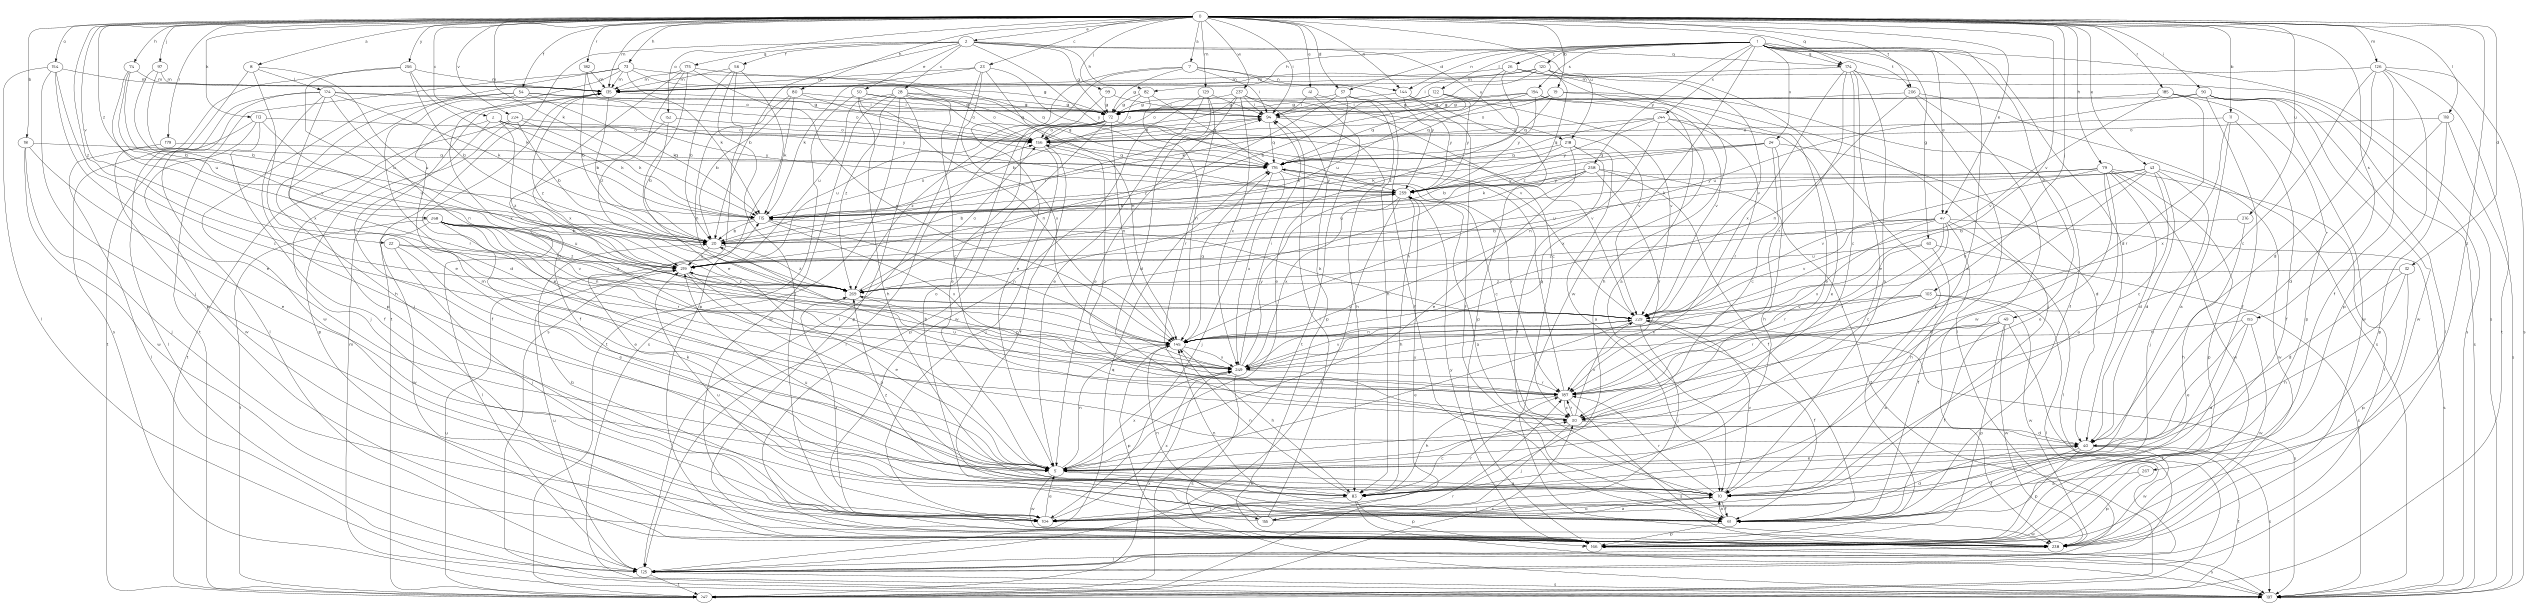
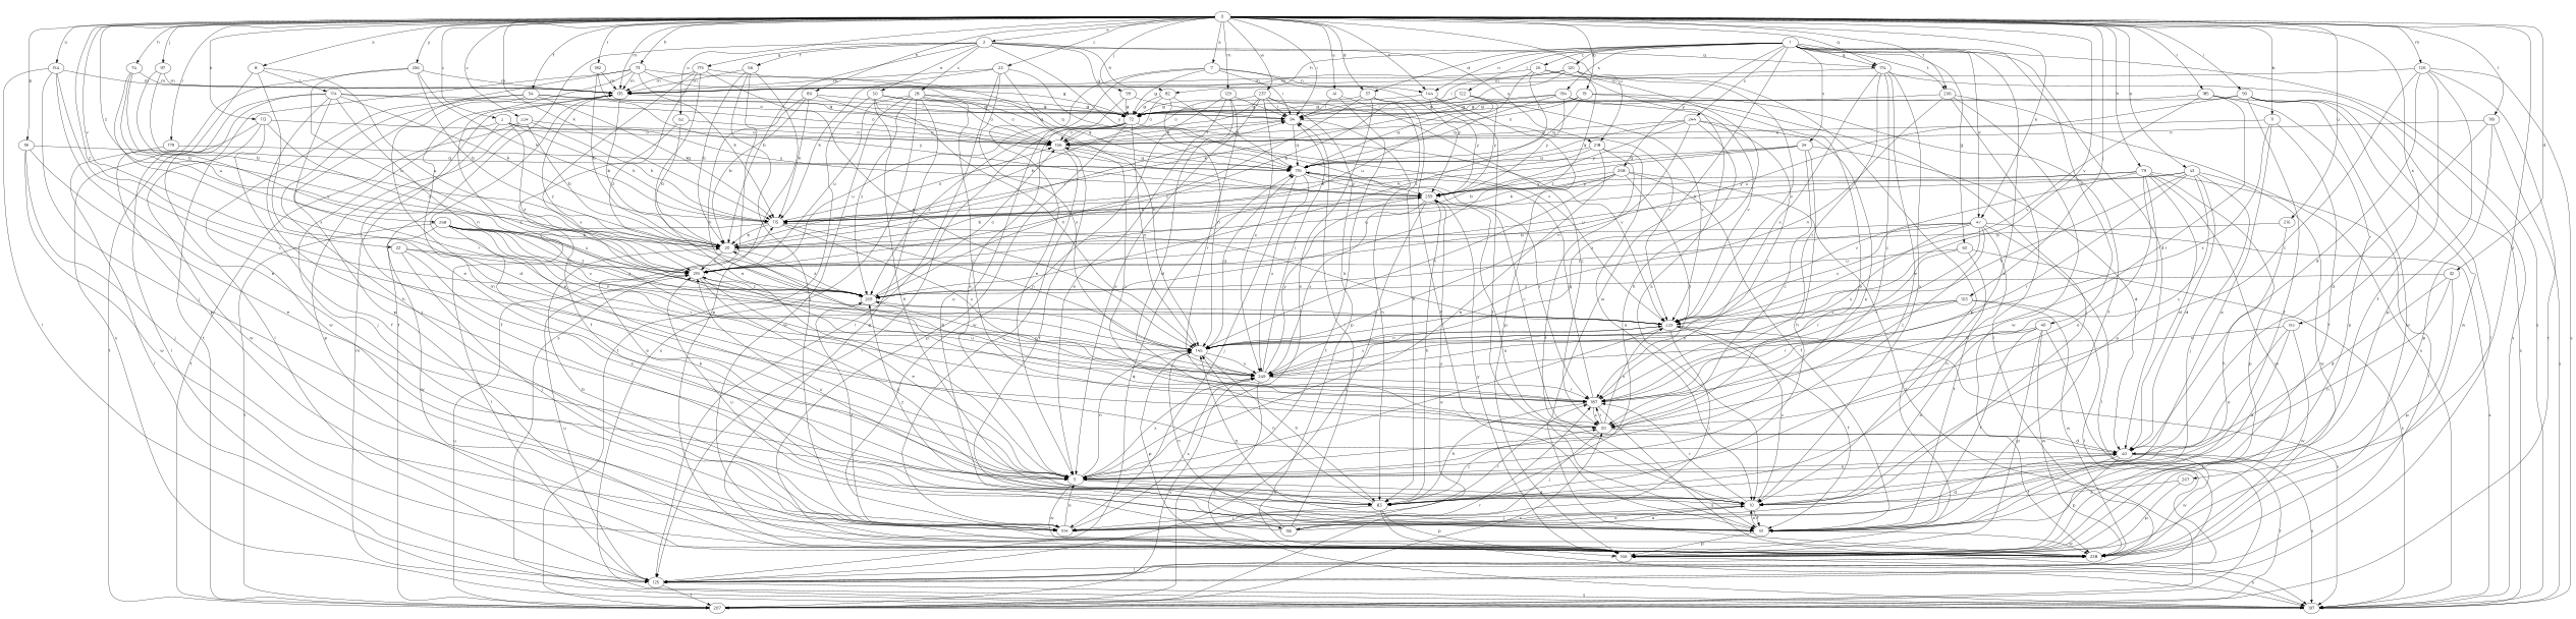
  strict digraph {
    fontname=Montserrat
    node [fontname=Montserrat]
    edge [fontname=Montserrat]
    0
    2
    7
    8
    11
    18
    19
    21
    23
    32
    37
    41
    43
    47
    54
    73
    74
    79
    80
    90
    94
    97
    99
    103
    113
    115
    118
    126
    129
    135
    144
    152
    154
    174
    179
    182
    185
    193
    206
    216
    218
    221
    224
    229
    237
    256
    267
    268
    269
    82
    20
    28
    50
    56
    72
    175
-   207 [label=247]
+   207
    259
    51
    155
    197
    124
    219
    10
    61
    156
    249
    238
    104
    176
    125
    145
    40
    83
    166
    30
    187
    1
    26
    49
    63
    120
    122
    194
    241
    244
    258
    0 -> 2 [label=a]
    0 -> 7 [label=a]
    0 -> 8 [label=a]
    0 -> 11 [label=b]
    0 -> 18 [label=b]
    0 -> 19 [label=b]
    0 -> 21 [label=c]
    0 -> 23 [label=c]
    0 -> 32 [label=d]
    0 -> 37 [label=d]
    0 -> 41 [label=e]
    0 -> 43 [label=e]
    0 -> 47 [label=e]
    0 -> 54 [label=f]
    0 -> 73 [label=h]
    0 -> 74 [label=h]
    0 -> 79 [label=h]
    0 -> 80 [label=h]
    0 -> 90 [label=i]
    0 -> 94 [label=i]
    0 -> 97 [label=j]
    0 -> 99 [label=j]
    0 -> 103 [label=j]
    0 -> 113 [label=k]
    0 -> 115 [label=k]
    0 -> 118 [label=l]
    0 -> 126 [label=m]
    0 -> 129 [label=m]
    0 -> 135 [label=m]
    0 -> 144 [label=n]
    0 -> 152 [label=o]
    0 -> 154 [label=o]
    0 -> 174 [label=q]
    0 -> 179 [label=r]
    0 -> 182 [label=r]
    0 -> 185 [label=r]
    0 -> 193 [label=s]
    0 -> 206 [label=t]
    0 -> 216 [label=u]
    0 -> 218 [label=u]
    0 -> 221 [label=v]
    0 -> 224 [label=v]
    0 -> 229 [label=v]
    0 -> 237 [label=w]
    0 -> 256 [label=y]
    0 -> 267 [label=z]
    0 -> 268 [label=z]
    0 -> 269 [label=z]
    2 -> 174 [label=q]
    2 -> 218 [label=u]
    2 -> 82 [label=h]
    2 -> 20 [label=b]
    2 -> 28 [label=c]
    2 -> 50 [label=e]
    2 -> 56 [label=f]
    2 -> 72 [label=g]
    2 -> 175 [label=q]
    2 -> 207 [label=t]
    2 -> 259 [label=y]
    7 -> 94 [label=i]
    7 -> 144 [label=n]
    7 -> 72 [label=g]
    7 -> 259 [label=y]
    7 -> 51 [label=e]
    7 -> 155 [label=o]
    8 -> 51 [label=e]
    8 -> 197 [label=s]
    8 -> 124 [label=l]
    8 -> 219 [label=u]
    11 -> 10 [label=a]
    11 -> 61 [label=f]
    11 -> 156 [label=o]
    11 -> 249 [label=x]
    18 -> 51 [label=e]
    18 -> 238 [label=w]
    18 -> 104 [label=j]
    18 -> 176 [label=q]
    19 -> 94 [label=i]
    19 -> 61 [label=f]
    19 -> 156 [label=o]
    19 -> 104 [label=j]
    19 -> 176 [label=q]
    21 -> 115 [label=k]
    21 -> 269 [label=z]
    21 -> 259 [label=y]
    21 -> 61 [label=f]
    21 -> 156 [label=o]
    21 -> 104 [label=j]
    23 -> 115 [label=k]
    23 -> 135 [label=m]
    23 -> 229 [label=v]
    23 -> 249 [label=x]
    23 -> 125 [label=l]
    23 -> 145 [label=n]
    32 -> 269 [label=z]
    32 -> 40 [label=d]
    32 -> 83 [label=h]
    32 -> 166 [label=p]
    37 -> 269 [label=z]
    37 -> 72 [label=g]
    37 -> 51 [label=e]
    37 -> 61 [label=f]
    37 -> 83 [label=h]
    41 -> 94 [label=i]
    41 -> 207 [label=t]
    41 -> 30 [label=c]
    43 -> 259 [label=y]
    43 -> 219 [label=u]
    43 -> 238 [label=w]
    43 -> 104 [label=j]
    43 -> 145 [label=n]
    43 -> 40 [label=d]
    43 -> 30 [label=c]
    43 -> 187 [label=r]
    47 -> 229 [label=v]
    47 -> 269 [label=z]
    47 -> 20 [label=b]
    47 -> 197 [label=s]
    47 -> 249 [label=x]
    47 -> 125 [label=l]
    47 -> 83 [label=h]
    47 -> 30 [label=c]
    47 -> 187 [label=r]
    54 -> 94 [label=i]
    54 -> 115 [label=k]
    54 -> 259 [label=y]
    54 -> 238 [label=w]
    54 -> 104 [label=j]
    54 -> 40 [label=d]
    73 -> 115 [label=k]
    73 -> 135 [label=m]
    73 -> 72 [label=g]
    73 -> 207 [label=t]
    73 -> 249 [label=x]
    73 -> 176 [label=q]
    73 -> 166 [label=p]
    74 -> 135 [label=m]
    74 -> 20 [label=b]
    74 -> 219 [label=u]
    74 -> 249 [label=x]
    79 -> 115 [label=k]
    79 -> 229 [label=v]
    79 -> 259 [label=y]
    79 -> 51 [label=e]
    79 -> 10 [label=a]
    79 -> 238 [label=w]
    79 -> 125 [label=l]
    79 -> 40 [label=d]
    79 -> 166 [label=p]
    80 -> 115 [label=k]
    80 -> 20 [label=b]
    80 -> 72 [label=g]
    80 -> 259 [label=y]
    80 -> 145 [label=n]
    90 -> 72 [label=g]
    90 -> 197 [label=s]
    90 -> 219 [label=u]
    90 -> 61 [label=f]
    90 -> 238 [label=w]
    90 -> 125 [label=l]
    94 -> 156 [label=o]
    94 -> 176 [label=q]
    94 -> 83 [label=h]
    97 -> 135 [label=m]
    97 -> 229 [label=v]
    97 -> 20 [label=b]
    99 -> 94 [label=i]
    99 -> 72 [label=g]
    99 -> 51 [label=e]
    103 -> 229 [label=v]
    103 -> 249 [label=x]
    103 -> 238 [label=w]
    103 -> 125 [label=l]
    103 -> 187 [label=r]
    113 -> 219 [label=u]
    113 -> 61 [label=f]
    113 -> 156 [label=o]
    113 -> 238 [label=w]
    113 -> 125 [label=l]
    115 -> 20 [label=b]
    115 -> 156 [label=o]
    115 -> 249 [label=x]
    115 -> 125 [label=l]
    115 -> 145 [label=n]
    118 -> 197 [label=s]
    118 -> 156 [label=o]
    118 -> 40 [label=d]
    118 -> 166 [label=p]
    126 -> 135 [label=m]
    126 -> 207 [label=t]
    126 -> 197 [label=s]
    126 -> 61 [label=f]
    126 -> 40 [label=d]
    126 -> 166 [label=p]
    126 -> 30 [label=c]
    129 -> 94 [label=i]
    129 -> 51 [label=e]
    129 -> 238 [label=w]
    129 -> 40 [label=d]
    129 -> 187 [label=r]
    135 -> 94 [label=i]
    135 -> 269 [label=z]
    135 -> 20 [label=b]
    135 -> 51 [label=e]
    144 -> 72 [label=g]
    144 -> 259 [label=y]
    144 -> 61 [label=f]
    144 -> 166 [label=p]
    152 -> 20 [label=b]
    152 -> 61 [label=f]
    152 -> 156 [label=o]
    154 -> 135 [label=m]
    154 -> 51 [label=e]
    154 -> 104 [label=j]
    154 -> 125 [label=l]
    154 -> 30 [label=c]
    174 -> 135 [label=m]
    174 -> 51 [label=e]
    174 -> 197 [label=s]
    174 -> 10 [label=a]
    174 -> 249 [label=x]
    174 -> 30 [label=c]
    174 -> 187 [label=r]
    179 -> 176 [label=q]
    179 -> 125 [label=l]
    182 -> 135 [label=m]
    182 -> 20 [label=b]
    182 -> 156 [label=o]
    185 -> 229 [label=v]
    185 -> 72 [label=g]
    185 -> 238 [label=w]
    185 -> 166 [label=p]
    185 -> 187 [label=r]
    193 -> 51 [label=e]
    193 -> 10 [label=a]
    193 -> 238 [label=w]
    193 -> 145 [label=n]
    206 -> 72 [label=g]
    206 -> 197 [label=s]
    206 -> 238 [label=w]
    206 -> 125 [label=l]
    206 -> 145 [label=n]
    216 -> 20 [label=b]
    216 -> 83 [label=h]
    218 -> 115 [label=k]
    218 -> 51 [label=e]
    218 -> 10 [label=a]
    218 -> 61 [label=f]
    218 -> 176 [label=q]
    221 -> 269 [label=z]
    221 -> 51 [label=e]
    221 -> 219 [label=u]
    221 -> 104 [label=j]
    224 -> 115 [label=k]
    224 -> 20 [label=b]
    224 -> 207 [label=t]
    224 -> 156 [label=o]
    224 -> 166 [label=p]
    229 -> 115 [label=k]
    229 -> 51 [label=e]
    229 -> 197 [label=s]
    229 -> 61 [label=f]
    229 -> 104 [label=j]
    229 -> 145 [label=n]
    237 -> 94 [label=i]
    237 -> 229 [label=v]
    237 -> 20 [label=b]
    237 -> 51 [label=e]
    237 -> 156 [label=o]
    237 -> 249 [label=x]
    237 -> 166 [label=p]
    256 -> 115 [label=k]
    256 -> 135 [label=m]
    256 -> 20 [label=b]
    256 -> 219 [label=u]
    256 -> 166 [label=p]
    267 -> 10 [label=a]
    267 -> 166 [label=p]
    268 -> 229 [label=v]
    268 -> 269 [label=z]
    268 -> 20 [label=b]
    268 -> 207 [label=t]
    268 -> 51 [label=e]
    268 -> 219 [label=u]
    268 -> 238 [label=w]
    268 -> 145 [label=n]
    268 -> 187 [label=r]
    269 -> 229 [label=v]
    269 -> 156 [label=o]
    82 -> 72 [label=g]
    82 -> 156 [label=o]
    82 -> 176 [label=q]
    82 -> 145 [label=n]
    20 -> 94 [label=i]
    20 -> 269 [label=z]
    20 -> 219 [label=u]
    28 -> 269 [label=z]
    28 -> 72 [label=g]
    28 -> 197 [label=s]
    28 -> 219 [label=u]
    28 -> 156 [label=o]
    28 -> 238 [label=w]
    28 -> 176 [label=q]
    28 -> 166 [label=p]
    28 -> 30 [label=c]
    50 -> 72 [label=g]
    50 -> 207 [label=t]
    50 -> 156 [label=o]
    50 -> 145 [label=n]
    50 -> 83 [label=h]
    56 -> 135 [label=m]
    56 -> 20 [label=b]
    56 -> 197 [label=s]
    56 -> 104 [label=j]
    56 -> 166 [label=p]
    72 -> 229 [label=v]
    72 -> 269 [label=z]
    72 -> 219 [label=u]
    72 -> 156 [label=o]
    72 -> 125 [label=l]
    72 -> 145 [label=n]
    72 -> 166 [label=p]
    175 -> 135 [label=m]
    175 -> 269 [label=z]
    175 -> 51 [label=e]
    175 -> 249 [label=x]
    175 -> 176 [label=q]
    175 -> 145 [label=n]
    207 -> 219 [label=u]
    207 -> 249 [label=x]
    207 -> 30 [label=c]
    207 -> 187 [label=r]
    259 -> 115 [label=k]
    259 -> 20 [label=b]
    259 -> 10 [label=a]
    259 -> 249 [label=x]
    259 -> 125 [label=l]
    259 -> 83 [label=h]
    51 -> 135 [label=m]
    51 -> 10 [label=a]
    51 -> 249 [label=x]
    51 -> 238 [label=w]
    51 -> 145 [label=n]
    51 -> 83 [label=h]
    155 -> 94 [label=i]
    155 -> 259 [label=y]
    155 -> 219 [label=u]
    155 -> 10 [label=a]
    155 -> 145 [label=n]
    155 -> 40 [label=d]
    197 -> 135 [label=m]
    124 -> 115 [label=k]
    124 -> 72 [label=g]
    124 -> 207 [label=t]
    124 -> 156 [label=o]
    124 -> 125 [label=l]
    124 -> 145 [label=n]
    124 -> 83 [label=h]
    124 -> 187 [label=r]
    219 -> 269 [label=z]
    219 -> 51 [label=e]
    219 -> 10 [label=a]
    10 -> 115 [label=k]
    10 -> 229 [label=v]
    10 -> 155 [label=o]
    10 -> 219 [label=u]
    10 -> 61 [label=f]
    10 -> 104 [label=j]
    10 -> 187 [label=r]
    61 -> 10 [label=a]
    61 -> 238 [label=w]
    61 -> 145 [label=n]
    61 -> 166 [label=p]
    156 -> 94 [label=i]
    156 -> 61 [label=f]
    156 -> 104 [label=j]
    156 -> 176 [label=q]
    249 -> 94 [label=i]
    249 -> 229 [label=v]
    249 -> 269 [label=z]
    249 -> 259 [label=y]
    249 -> 197 [label=s]
    249 -> 187 [label=r]
    238 -> 125 [label=l]
    104 -> 269 [label=z]
    104 -> 20 [label=b]
    104 -> 51 [label=e]
    104 -> 249 [label=x]
    104 -> 187 [label=r]
    176 -> 259 [label=y]
    176 -> 249 [label=x]
    176 -> 104 [label=j]
    176 -> 30 [label=c]
    176 -> 187 [label=r]
    125 -> 207 [label=t]
    125 -> 197 [label=s]
    125 -> 219 [label=u]
    125 -> 176 [label=q]
    145 -> 249 [label=x]
    145 -> 176 [label=q]
    145 -> 83 [label=h]
    145 -> 166 [label=p]
    40 -> 207 [label=t]
    40 -> 51 [label=e]
    40 -> 197 [label=s]
    40 -> 61 [label=f]
    40 -> 238 [label=w]
    40 -> 166 [label=p]
    83 -> 269 [label=z]
    83 -> 197 [label=s]
    83 -> 104 [label=j]
    83 -> 145 [label=n]
    83 -> 166 [label=p]
    83 -> 30 [label=c]
    166 -> 259 [label=y]
    166 -> 197 [label=s]
    30 -> 229 [label=v]
    30 -> 156 [label=o]
    30 -> 104 [label=j]
    30 -> 40 [label=d]
    30 -> 187 [label=r]
    187 -> 20 [label=b]
    187 -> 197 [label=s]
    187 -> 219 [label=u]
    187 -> 176 [label=q]
    187 -> 83 [label=h]
    187 -> 30 [label=c]
    1 -> 37 [label=d]
    1 -> 47 [label=e]
    1 -> 144 [label=n]
    1 -> 174 [label=q]
    1 -> 206 [label=t]
    1 -> 82 [label=h]
    1 -> 197 [label=s]
    1 -> 10 [label=a]
    1 -> 238 [label=w]
    1 -> 40 [label=d]
    1 -> 26 [label=c]
    1 -> 49 [label=e]
    1 -> 63 [label=g]
    1 -> 120 [label=l]
    1 -> 122 [label=l]
    1 -> 194 [label=s]
    1 -> 241 [label=x]
    1 -> 244 [label=x]
    1 -> 258 [label=y]
    26 -> 135 [label=m]
    26 -> 269 [label=z]
    26 -> 219 [label=u]
    26 -> 10 [label=a]
    26 -> 83 [label=h]
    49 -> 207 [label=t]
    49 -> 10 [label=a]
    49 -> 61 [label=f]
    49 -> 238 [label=w]
    49 -> 145 [label=n]
    49 -> 166 [label=p]
    63 -> 197 [label=s]
    63 -> 219 [label=u]
    63 -> 61 [label=f]
    63 -> 187 [label=r]
    120 -> 94 [label=i]
    120 -> 135 [label=m]
    120 -> 229 [label=v]
    120 -> 269 [label=z]
    120 -> 20 [label=b]
    120 -> 166 [label=p]
    122 -> 94 [label=i]
    122 -> 229 [label=v]
    122 -> 72 [label=g]
    122 -> 259 [label=y]
    122 -> 176 [label=q]
    194 -> 115 [label=k]
    194 -> 229 [label=v]
    194 -> 72 [label=g]
    194 -> 259 [label=y]
    194 -> 51 [label=e]
    194 -> 176 [label=q]
    241 -> 115 [label=k]
    241 -> 20 [label=b]
    241 -> 176 [label=q]
    241 -> 40 [label=d]
    241 -> 83 [label=h]
    241 -> 30 [label=c]
    244 -> 259 [label=y]
    244 -> 51 [label=e]
    244 -> 156 [label=o]
    244 -> 249 [label=x]
    244 -> 176 [label=q]
    244 -> 145 [label=n]
    244 -> 187 [label=r]
    258 -> 115 [label=k]
    258 -> 207 [label=t]
    258 -> 259 [label=y]
    258 -> 219 [label=u]
    258 -> 61 [label=f]
    258 -> 145 [label=n]
    258 -> 187 [label=r]
  }
